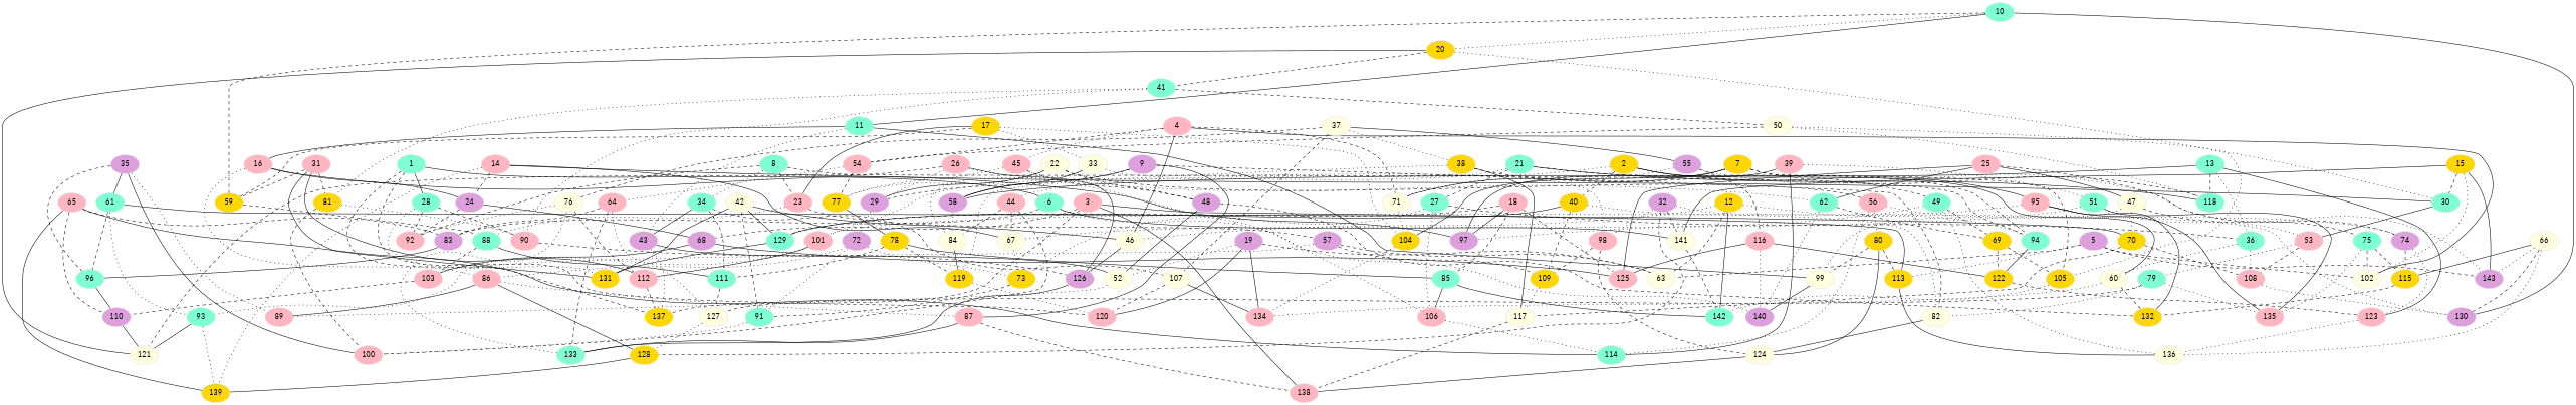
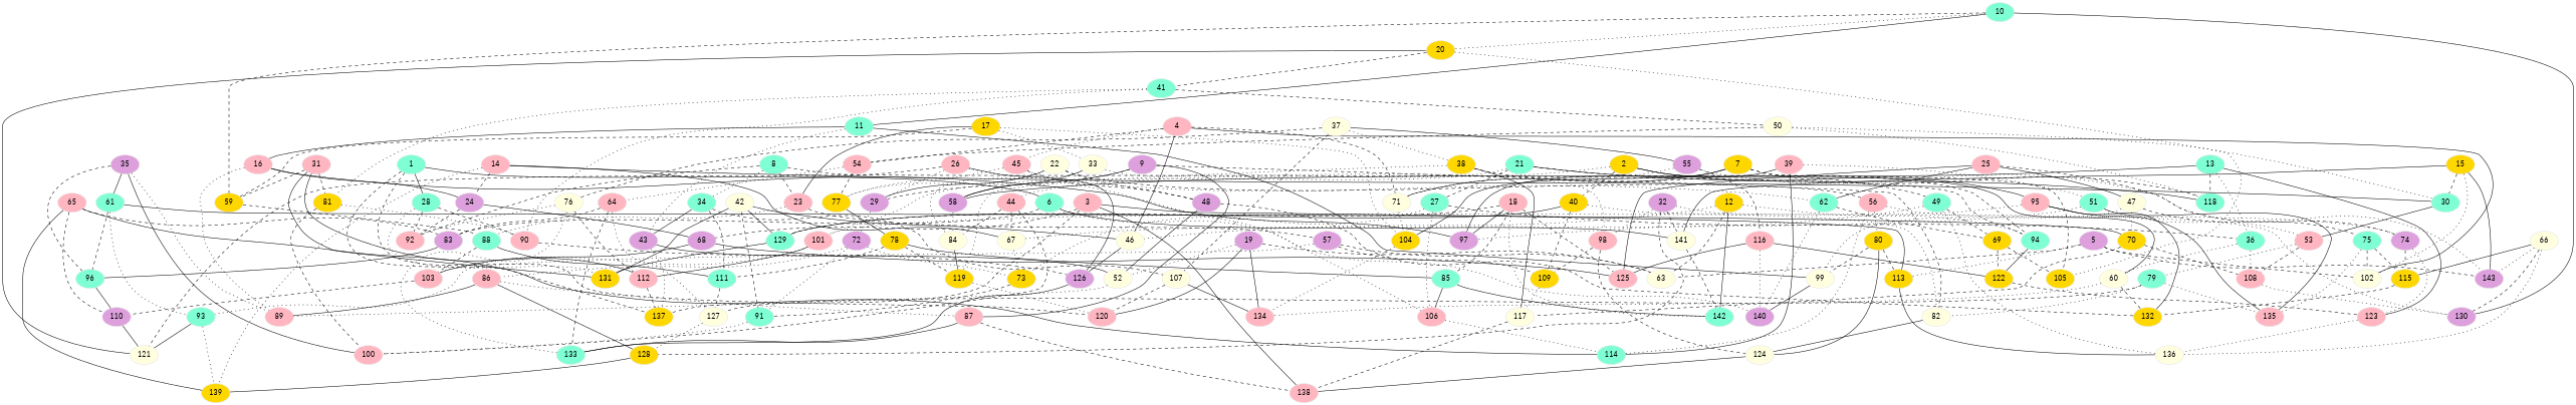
  graph {
    fontname=Lato
    node [color=gray90 fillcolor=lightpink fontname=Lato style=filled]
    edge [fontname=Lato style=dashed]
    1 [fillcolor=aquamarine]
    6 [fillcolor=aquamarine]
    28 [fillcolor=aquamarine]
    120
    137 [fillcolor=gold]
    83 [fillcolor=plum]
    140 [fillcolor=plum]
    141 [fillcolor=lightyellow]
    92
    90
    131 [fillcolor=gold]
    2 [fillcolor=gold]
    40 [fillcolor=gold]
    44
    60 [fillcolor=lightyellow]
    95
    82 [fillcolor=lightyellow]
    129 [fillcolor=aquamarine]
    109 [fillcolor=gold]
    67 [fillcolor=lightyellow]
    84 [fillcolor=lightyellow]
    100
    134
    132 [fillcolor=gold]
    101
    135
    3
    68 [fillcolor=plum]
    113 [fillcolor=gold]
    138
    125
    103
    136 [fillcolor=lightyellow]
    4
    45
    46 [fillcolor=lightyellow]
    71 [fillcolor=lightyellow]
    102 [fillcolor=lightyellow]
    54
    48 [fillcolor=plum]
    77 [fillcolor=gold]
    106
    126 [fillcolor=plum]
    104 [fillcolor=gold]
    5 [fillcolor=plum]
    63 [fillcolor=lightyellow]
    143 [fillcolor=plum]
    96 [fillcolor=aquamarine]
    142 [fillcolor=aquamarine]
    7 [fillcolor=gold]
    105 [fillcolor=gold]
    118 [fillcolor=aquamarine]
    8 [fillcolor=aquamarine]
    23
    34 [fillcolor=aquamarine]
    94 [fillcolor=aquamarine]
    57 [fillcolor=plum]
    88 [fillcolor=aquamarine]
    43 [fillcolor=plum]
    107 [fillcolor=lightyellow]
    111 [fillcolor=aquamarine]
    122 [fillcolor=gold]
    9 [fillcolor=plum]
    29 [fillcolor=plum]
    58 [fillcolor=plum]
    87
    72 [fillcolor=plum]
    124 [fillcolor=lightyellow]
    133 [fillcolor=aquamarine]
    10 [fillcolor=aquamarine]
    11 [fillcolor=aquamarine]
    20 [fillcolor=gold]
    59 [fillcolor=gold]
    130 [fillcolor=plum]
    16
    99 [fillcolor=lightyellow]
    30 [fillcolor=aquamarine]
    41 [fillcolor=aquamarine]
    121 [fillcolor=lightyellow]
    24 [fillcolor=plum]
    89
    97 [fillcolor=plum]
    52 [fillcolor=lightyellow]
    12 [fillcolor=gold]
    13 [fillcolor=aquamarine]
    36 [fillcolor=aquamarine]
    123
    108
    14
    139 [fillcolor=gold]
    53
    73 [fillcolor=gold]
    15 [fillcolor=gold]
    17 [fillcolor=gold]
    33 [fillcolor=lightyellow]
    98
    18
    85 [fillcolor=aquamarine]
    19 [fillcolor=plum]
    81 [fillcolor=gold]
    50 [fillcolor=lightyellow]
    21 [fillcolor=aquamarine]
    27 [fillcolor=aquamarine]
    112
    22 [fillcolor=lightyellow]
    56
    74 [fillcolor=plum]
    114 [fillcolor=aquamarine]
    80 [fillcolor=gold]
    78 [fillcolor=gold]
    93 [fillcolor=aquamarine]
    25
    47 [fillcolor=lightyellow]
    62 [fillcolor=aquamarine]
    70 [fillcolor=gold]
    75 [fillcolor=aquamarine]
    69 [fillcolor=gold]
    115 [fillcolor=gold]
    26
    91 [fillcolor=aquamarine]
    86
    79 [fillcolor=aquamarine]
    31
    32 [fillcolor=plum]
    128 [fillcolor=gold]
    119 [fillcolor=gold]
    127 [fillcolor=lightyellow]
    35 [fillcolor=plum]
    61 [fillcolor=aquamarine]
    110 [fillcolor=plum]
    37 [fillcolor=lightyellow]
    38 [fillcolor=gold]
    55 [fillcolor=plum]
    76 [fillcolor=lightyellow]
    49 [fillcolor=aquamarine]
    117 [fillcolor=lightyellow]
    116
    39
    51 [fillcolor=aquamarine]
    64
    42 [fillcolor=lightyellow]
    65
    66 [fillcolor=lightyellow]
    1 -- 6 [style=solid]
    1 -- 28 [style=solid]
    1 -- 120
    1 -- 137
    6 -- 83
    6 -- 140 [style=dotted]
    6 -- 141 [style=solid]
    28 -- 92
    28 -- 90
    28 -- 131 [style=dotted]
    83 -- 96 [style=solid]
    141 -- 142
    90 -- 126
    2 -- 40
    2 -- 44 [style=dotted]
    2 -- 60 [style=solid]
    2 -- 95 [style=solid]
    40 -- 82 [style=dotted]
    40 -- 129 [style=solid]
    40 -- 109
    44 -- 67
    44 -- 84
    44 -- 100
    60 -- 134 [style=dotted]
    60 -- 132
    95 -- 132 [style=solid]
    95 -- 101 [style=dotted]
    95 -- 135 [style=solid]
    82 -- 124 [style=solid]
    129 -- 131 [style=solid]
    109 -- 117 [style=dotted]
    67 -- 73 [style=dotted]
    84 -- 119 [style=solid]
    101 -- 103 [style=dotted]
    101 -- 112 [style=solid]
    3 -- 137
    3 -- 68
    3 -- 113 [style=solid]
    3 -- 138 [style=solid]
    68 -- 125 [style=solid]
    68 -- 103 [style=solid]
    113 -- 136 [style=solid]
    103 -- 110
    4 -- 45 [style=dotted]
    4 -- 46 [style=solid]
    4 -- 71
    4 -- 102 [style=solid]
    4 -- 54
    45 -- 48
    45 -- 77 [style=dotted]
    45 -- 106 [style=dotted]
    46 -- 126 [style=solid]
    71 -- 104 [style=dotted]
    54 -- 77
    54 -- 64 [style=dotted]
    48 -- 132
    48 -- 52 [style=solid]
    77 -- 78 [style=solid]
    106 -- 114 [style=dotted]
    126 -- 133 [style=solid]
    104 -- 134 [style=dotted]
    5 -- 113 [style=dotted]
    5 -- 102
    5 -- 63
    5 -- 143
    96 -- 110 [style=solid]
    7 -- 71 [style=solid]
    7 -- 104 [style=solid]
    7 -- 105
    7 -- 118
-   105 -- 142 [style=dotted]
+   18 -- 142 [style=dotted]
    8 -- 92
    8 -- 23
    8 -- 34 [style=dotted]
    8 -- 94
    23 -- 57
    23 -- 88 [style=dotted]
    34 -- 43 [style=solid]
    34 -- 107
    34 -- 111
    94 -- 122 [style=solid]
    57 -- 109
    57 -- 63
    57 -- 93 [style=dotted]
    88 -- 103
    88 -- 111 [style=solid]
    43 -- 137 [style=dotted]
    43 -- 52 [style=solid]
    107 -- 120
    107 -- 134 [style=solid]
    111 -- 127
    122 -- 123
    9 -- 82
    9 -- 29
    9 -- 58 [style=solid]
    9 -- 87 [style=solid]
    29 -- 72 [style=dotted]
    58 -- 84 [style=dotted]
    87 -- 138
    87 -- 133 [style=solid]
    72 -- 73 [style=dotted]
    72 -- 91 [style=dotted]
    72 -- 86 [style=dotted]
    124 -- 138 [style=solid]
    10 -- 11 [style=solid]
    10 -- 20 [style=dotted]
    10 -- 59
    10 -- 130 [style=solid]
    11 -- 43 [style=dotted]
    11 -- 16 [style=solid]
    11 -- 99 [style=solid]
    20 -- 30 [style=dotted]
    20 -- 41
    20 -- 121 [style=solid]
    59 -- 88
    16 -- 24 [style=solid]
-   16 -- 86 [style=dotted]
+   16 -- 89 [style=dotted]
    16 -- 97 [style=solid]
    99 -- 140 [style=solid]
    30 -- 53 [style=solid]
    41 -- 90 [style=dotted]
    41 -- 81 [style=dotted]
    41 -- 50
    24 -- 92
    24 -- 68 [style=solid]
    52 -- 89 [style=dotted]
    12 -- 46 [style=dotted]
    12 -- 63
    12 -- 142 [style=solid]
    12 -- 94 [style=dotted]
    13 -- 118
    13 -- 58 [style=solid]
    13 -- 36 [style=dotted]
    13 -- 123 [style=solid]
    36 -- 60 [style=dotted]
    36 -- 108 [style=dotted]
    123 -- 136 [style=dotted]
    108 -- 130 [style=dotted]
    14 -- 67 [style=solid]
    14 -- 30 [style=solid]
    14 -- 24
    14 -- 139 [style=dotted]
    53 -- 108
    53 -- 79 [style=dotted]
    73 -- 91
    15 -- 141 [style=solid]
    15 -- 102 [style=dotted]
    15 -- 143 [style=solid]
    15 -- 30
    17 -- 104 [style=dotted]
    17 -- 23 [style=solid]
    17 -- 59
    17 -- 33 [style=dotted]
    33 -- 84 [style=dotted]
    33 -- 58 [style=solid]
    33 -- 98 [style=dotted]
    98 -- 109
    98 -- 124
    18 -- 129
    18 -- 125
    18 -- 97 [style=solid]
    18 -- 85
    85 -- 106 [style=solid]
    85 -- 142 [style=solid]
    19 -- 120 [style=solid]
    19 -- 134 [style=solid]
    19 -- 63
    19 -- 52 [style=dotted]
    81 -- 90 [style=dotted]
    81 -- 100
    50 -- 54
    50 -- 105 [style=dotted]
    50 -- 118 [style=dotted]
    21 -- 101 [style=dotted]
    21 -- 118 [style=solid]
    21 -- 94
    21 -- 27
    27 -- 106 [style=dotted]
    27 -- 36
    27 -- 73 [style=dotted]
    112 -- 137
    22 -- 48
    22 -- 77 [style=dotted]
    22 -- 29 [style=solid]
    22 -- 56
    56 -- 74 [style=dotted]
    56 -- 114 [style=dotted]
    56 -- 80 [style=dotted]
    74 -- 123 [style=dotted]
    74 -- 115
    80 -- 113
    80 -- 124 [style=solid]
    80 -- 99
    78 -- 111
    78 -- 85 [style=solid]
    78 -- 119
    93 -- 121 [style=solid]
    93 -- 139 [style=dotted]
    25 -- 125 [style=solid]
    25 -- 74
    25 -- 47 [style=solid]
    25 -- 62 [style=solid]
    47 -- 99 [style=dotted]
    47 -- 70 [style=dotted]
    47 -- 75
    62 -- 140 [style=dotted]
    62 -- 69
    70 -- 108
    70 -- 117
    75 -- 135 [style=dotted]
    75 -- 102
    75 -- 115
    69 -- 105
    69 -- 122
    115 -- 132
    26 -- 126 [style=solid]
    26 -- 29 [style=dotted]
    26 -- 121
    26 -- 62 [style=dotted]
    91 -- 100 [style=dotted]
    86 -- 87 [style=dotted]
    86 -- 89 [style=solid]
    86 -- 128 [style=solid]
    79 -- 82 [style=dotted]
    79 -- 135 [style=dotted]
    79 -- 127
    31 -- 131 [style=solid]
    31 -- 59
    31 -- 81
    31 -- 112 [style=solid]
    32 -- 141
    32 -- 130 [style=dotted]
    32 -- 98 [style=dotted]
    32 -- 128
    128 -- 139 [style=solid]
    119 -- 120 [style=dotted]
    127 -- 128 [style=dotted]
    35 -- 100 [style=solid]
    35 -- 96
    35 -- 89 [style=dotted]
    35 -- 61 [style=solid]
    61 -- 96
    61 -- 93 [style=dotted]
    61 -- 70 [style=solid]
    110 -- 121 [style=solid]
    37 -- 107
    37 -- 38 [style=dotted]
    37 -- 55 [style=solid]
    37 -- 76
    38 -- 119 [style=dotted]
    38 -- 49
    38 -- 117 [style=solid]
    55 -- 71 [style=dotted]
    55 -- 143 [style=dotted]
    55 -- 116
    76 -- 92 [style=dotted]
    76 -- 133 [style=dotted]
    76 -- 112
    49 -- 136 [style=dotted]
    49 -- 97 [style=dotted]
    49 -- 69
    117 -- 138
    116 -- 140 [style=dotted]
    116 -- 125 [style=solid]
    116 -- 122 [style=solid]
    39 -- 97 [style=solid]
    39 -- 114 [style=solid]
    39 -- 51 [style=dotted]
    51 -- 67 [style=dotted]
    51 -- 135 [style=solid]
    51 -- 53 [style=dotted]
    64 -- 83
    64 -- 133
    64 -- 127 [style=dotted]
    42 -- 131 [style=solid]
    42 -- 129 [style=solid]
    42 -- 46 [style=solid]
    42 -- 91
    65 -- 83
    65 -- 139 [style=solid]
    65 -- 114 [style=solid]
    65 -- 110
    66 -- 136 [style=dotted]
    66 -- 143 [style=dotted]
    66 -- 130
    66 -- 115 [style=solid]
  }
